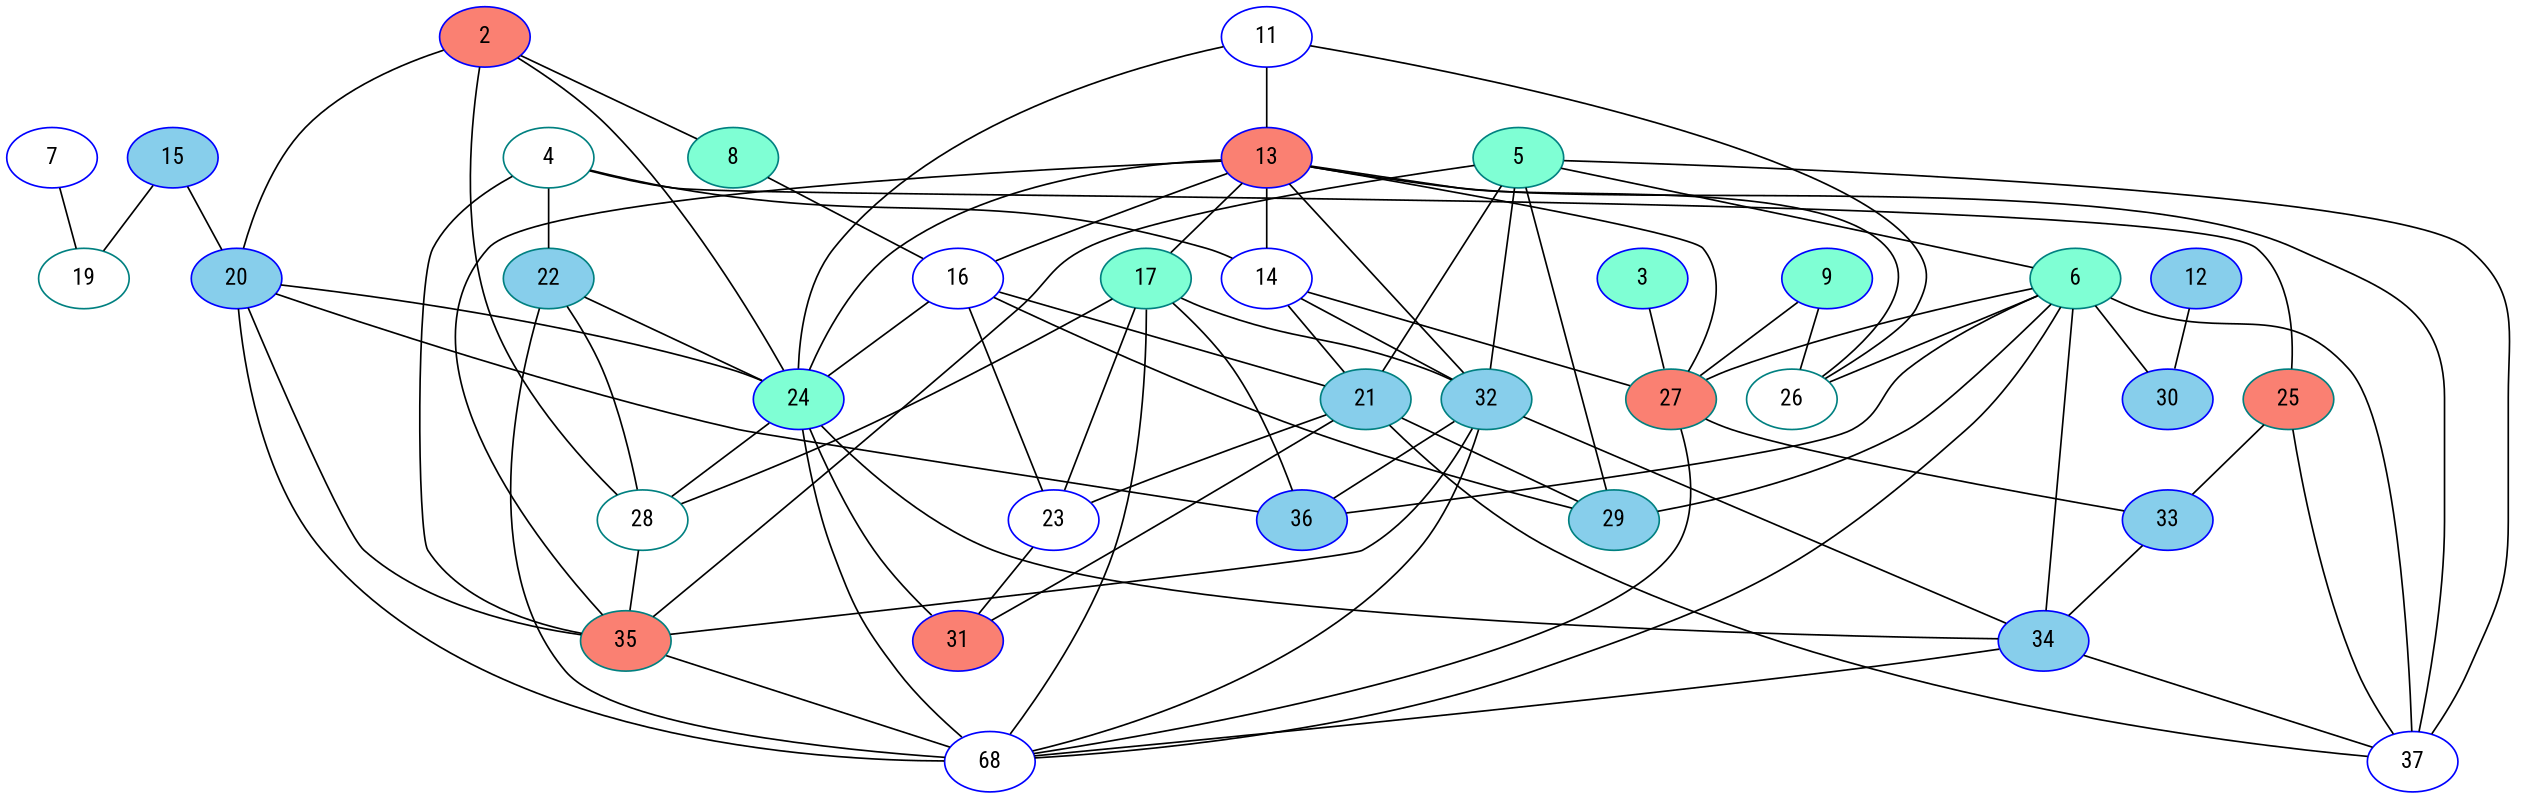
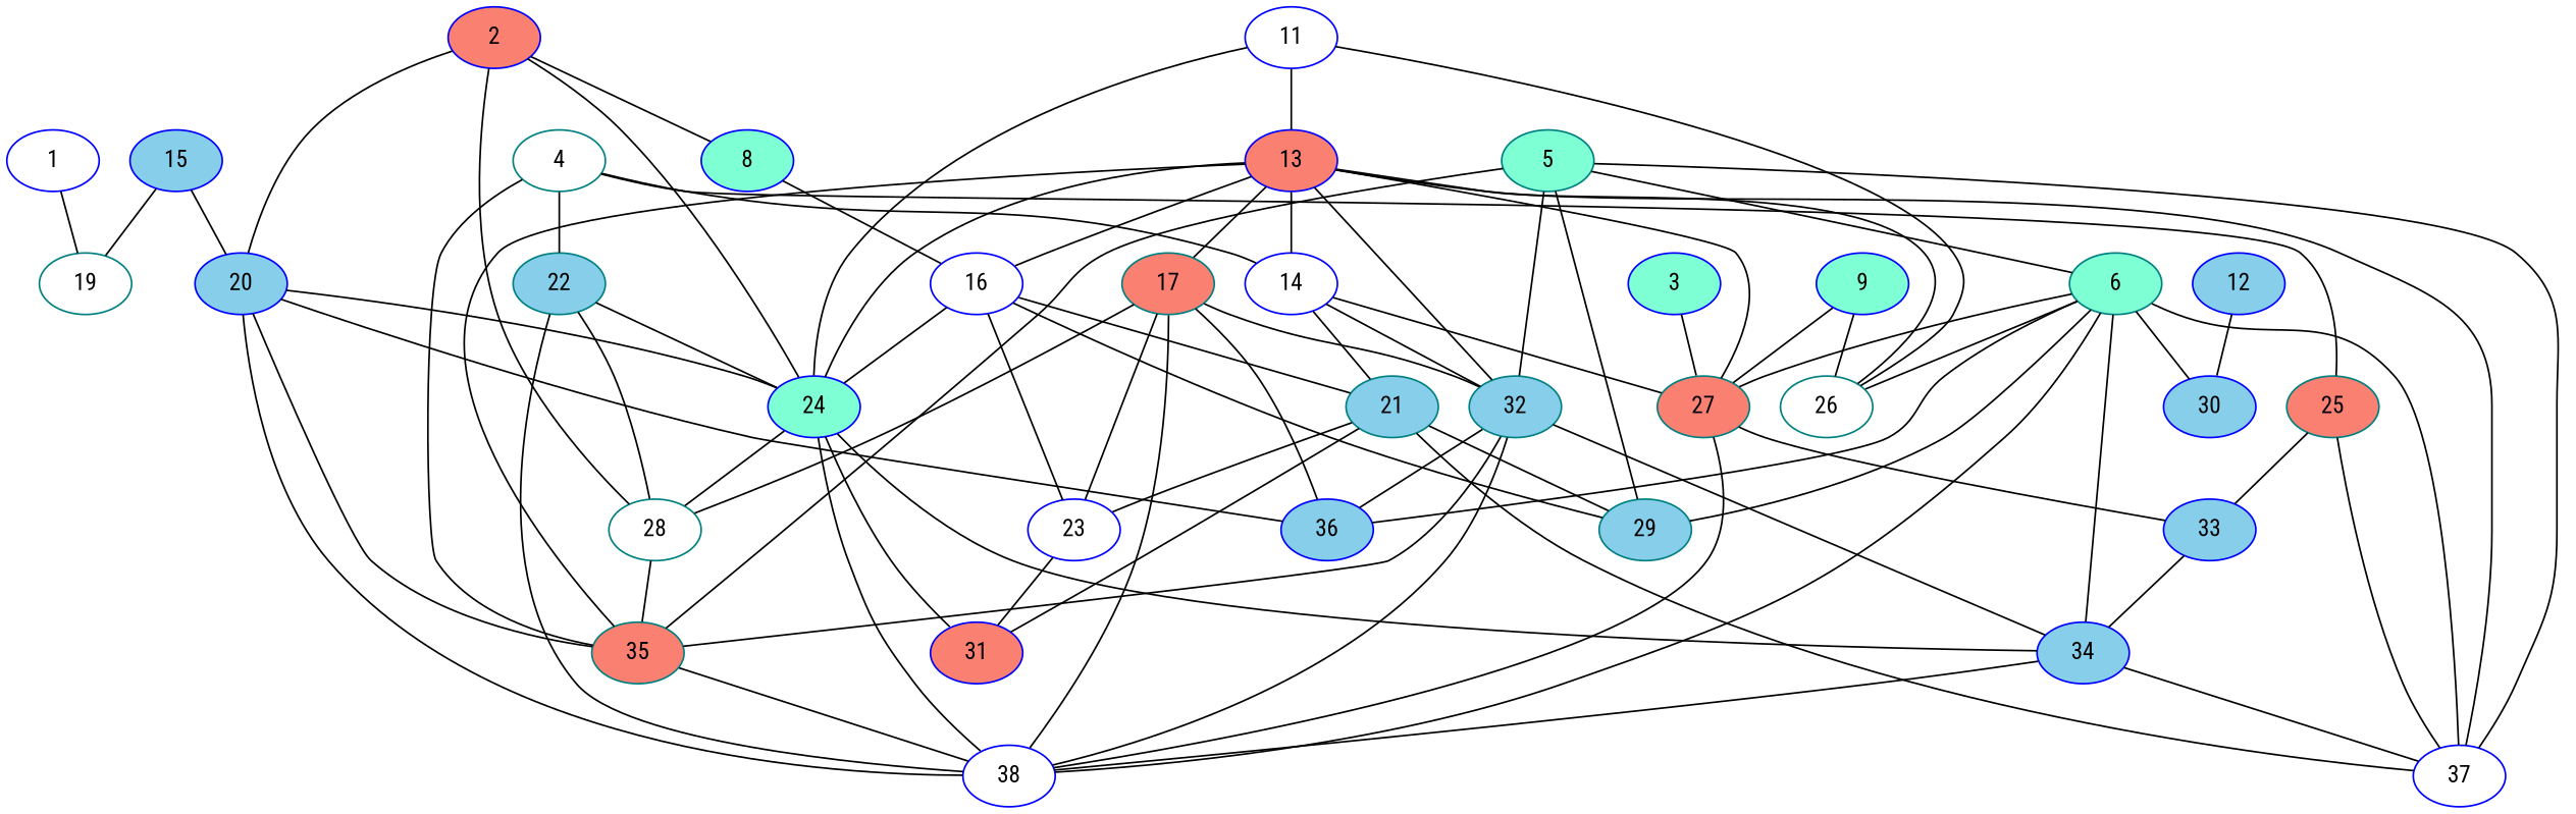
  graph {
    fontname="Roboto Condensed"
    node [color=blue fillcolor=white fontname="Roboto Condensed" style=filled]
    edge [fontname="Roboto Condensed" weight=1.0]
    19 [color=teal]
-   1 [label=7]
+   1
    2 [fillcolor=salmon]
-   8 [color=teal fillcolor=aquamarine]
+   8 [fillcolor=aquamarine]
    20 [fillcolor=skyblue]
    24 [fillcolor=aquamarine]
    28 [color=teal]
    16
    35 [color=teal fillcolor=salmon]
    36 [fillcolor=skyblue]
-   38 [label=68]
+   38
    34 [fillcolor=skyblue]
    31 [fillcolor=salmon]
    3 [fillcolor=aquamarine]
    27 [color=teal fillcolor=salmon]
    33 [fillcolor=skyblue]
    4 [color=teal]
    14
    22 [color=teal fillcolor=skyblue]
    25 [color=teal fillcolor=salmon]
    21 [color=teal fillcolor=skyblue]
    32 [color=teal fillcolor=skyblue]
    37
    5 [color=teal fillcolor=aquamarine]
    6 [color=teal fillcolor=aquamarine]
    29 [color=teal fillcolor=skyblue]
    26 [color=teal]
    30 [fillcolor=skyblue]
    23
    9 [fillcolor=aquamarine]
    11
    13 [fillcolor=salmon]
-   17 [color=teal fillcolor=aquamarine]
+   17 [color=teal fillcolor=salmon]
    12 [fillcolor=skyblue]
    15 [fillcolor=skyblue]
    1 -- 19
    2 -- 8
    2 -- 20
    2 -- 24
    2 -- 28
    8 -- 16
    20 -- 24
    20 -- 35
    20 -- 36
    20 -- 38
    24 -- 28
    24 -- 38 [weight=2.0]
    24 -- 34
    24 -- 31 [weight=2.0]
    28 -- 35
    16 -- 24
    16 -- 21
    16 -- 29
    16 -- 23
    35 -- 38
    34 -- 38
    34 -- 37
    3 -- 27
    27 -- 38
    27 -- 33
    33 -- 34
    4 -- 35
    4 -- 14
    4 -- 22
    4 -- 25
    14 -- 27
    14 -- 21
    14 -- 32
    22 -- 24
    22 -- 28
    22 -- 38
    25 -- 33
    25 -- 37
    21 -- 31
    21 -- 37
    21 -- 29
    21 -- 23
    32 -- 35
    32 -- 36
    32 -- 38
    32 -- 34
    5 -- 35
-   5 -- 21
    5 -- 32
    5 -- 37
    5 -- 6
    5 -- 29
    6 -- 36
    6 -- 38
    6 -- 34
    6 -- 27
    6 -- 37
    6 -- 29
    6 -- 26
    6 -- 30 [weight=2.0]
    23 -- 31
    9 -- 27
    9 -- 26
    11 -- 24
    11 -- 26
    11 -- 13
    13 -- 24
    13 -- 16
    13 -- 35 [weight=2.0]
    13 -- 27
    13 -- 14
    13 -- 32
    13 -- 37 [weight=3.0]
    13 -- 26
    13 -- 17 [weight=2.0]
    17 -- 28
    17 -- 36
    17 -- 38
    17 -- 32
    17 -- 23
    12 -- 30
    15 -- 19
    15 -- 20
  }
